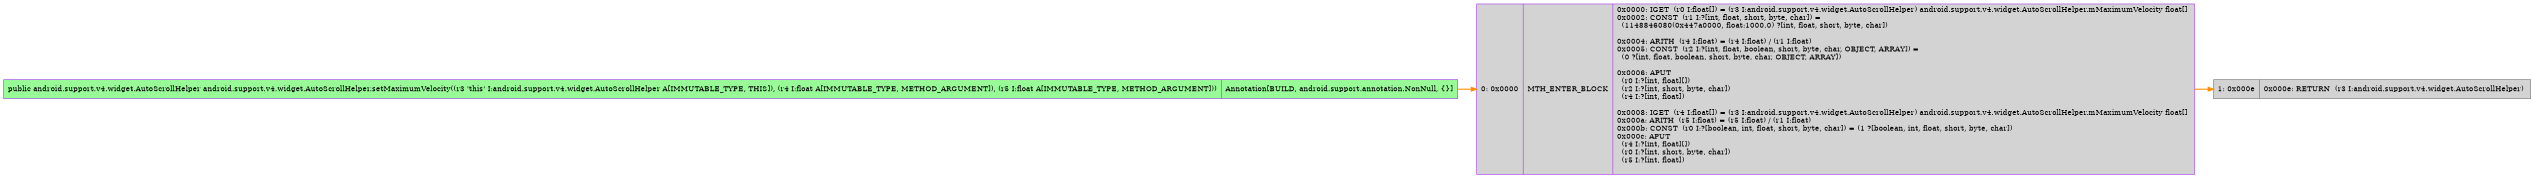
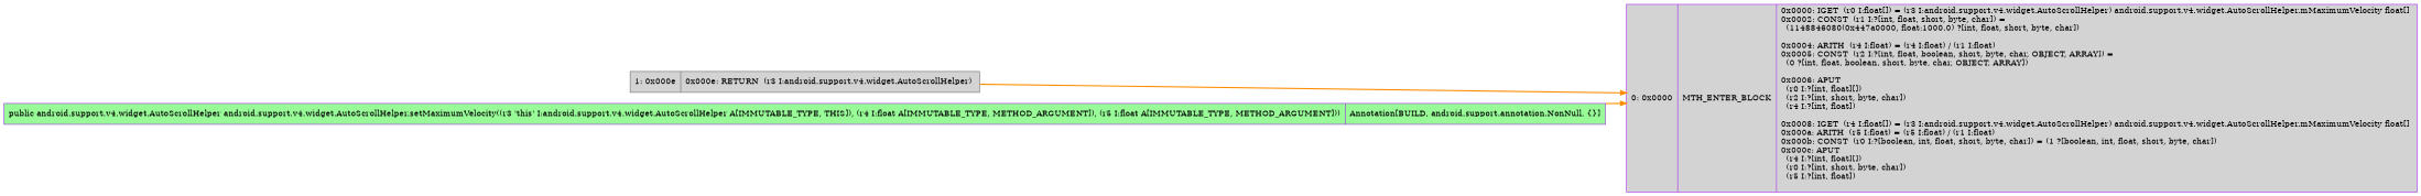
  digraph {
    rankdir=LR
    node [shape=record style=filled fillcolor=lightgrey color=purple]
    edge [color=darkorange style=bold]
    n1 [label="{0\:\ 0x0000|MTH_ENTER_BLOCK\l|0x0000: IGET  (r0 I:float[]) = (r3 I:android.support.v4.widget.AutoScrollHelper) android.support.v4.widget.AutoScrollHelper.mMaximumVelocity float[] \l0x0002: CONST  (r1 I:?[int, float, short, byte, char]) = \l  (1148846080(0x447a0000, float:1000.0) ?[int, float, short, byte, char])\l \l0x0004: ARITH  (r4 I:float) = (r4 I:float) \/ (r1 I:float) \l0x0005: CONST  (r2 I:?[int, float, boolean, short, byte, char, OBJECT, ARRAY]) = \l  (0 ?[int, float, boolean, short, byte, char, OBJECT, ARRAY])\l \l0x0006: APUT  \l  (r0 I:?[int, float][])\l  (r2 I:?[int, short, byte, char])\l  (r4 I:?[int, float])\l \l0x0008: IGET  (r4 I:float[]) = (r3 I:android.support.v4.widget.AutoScrollHelper) android.support.v4.widget.AutoScrollHelper.mMaximumVelocity float[] \l0x000a: ARITH  (r5 I:float) = (r5 I:float) \/ (r1 I:float) \l0x000b: CONST  (r0 I:?[boolean, int, float, short, byte, char]) = (1 ?[boolean, int, float, short, byte, char]) \l0x000c: APUT  \l  (r4 I:?[int, float][])\l  (r0 I:?[int, short, byte, char])\l  (r5 I:?[int, float])\l \l}"]
    n2 [label="{1\:\ 0x000e|0x000e: RETURN  (r3 I:android.support.v4.widget.AutoScrollHelper) \l}" color=gray40]
    n3 [label="{public android.support.v4.widget.AutoScrollHelper android.support.v4.widget.AutoScrollHelper.setMaximumVelocity((r3 'this' I:android.support.v4.widget.AutoScrollHelper A[IMMUTABLE_TYPE, THIS]), (r4 I:float A[IMMUTABLE_TYPE, METHOD_ARGUMENT]), (r5 I:float A[IMMUTABLE_TYPE, METHOD_ARGUMENT]))  | Annotation[BUILD, android.support.annotation.NonNull, \{\}]\l}" fillcolor=palegreen]
-   n1 -> n2
+   n2 -> n1
    n3 -> n1
  }
